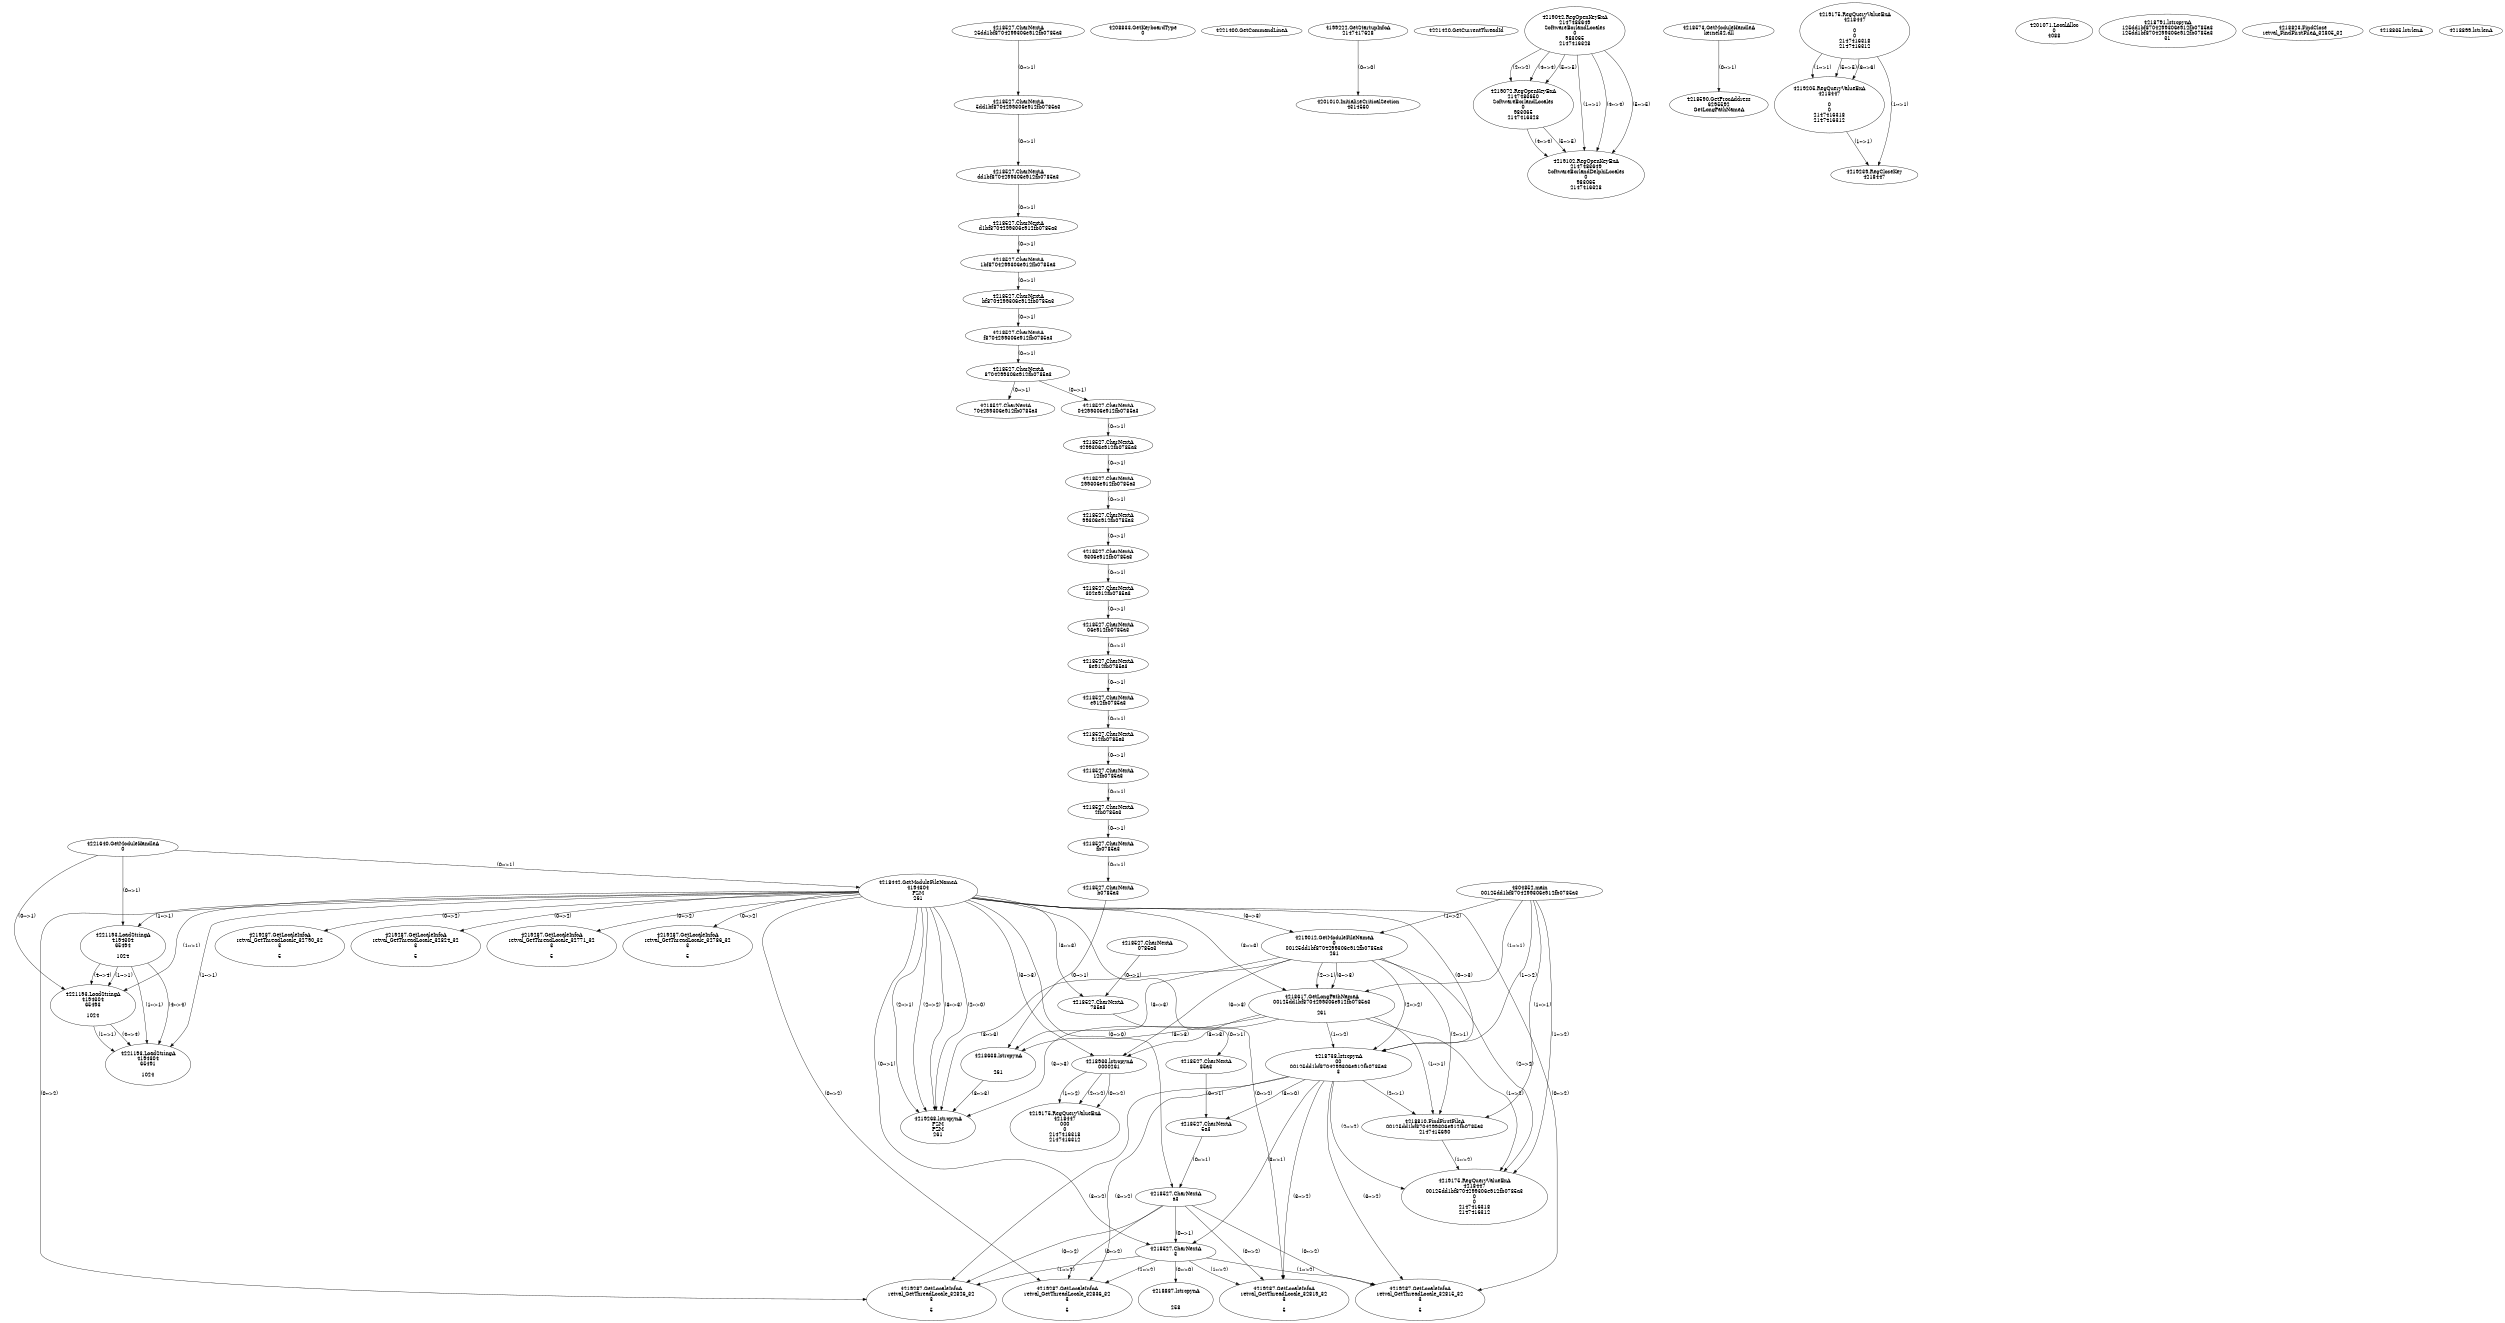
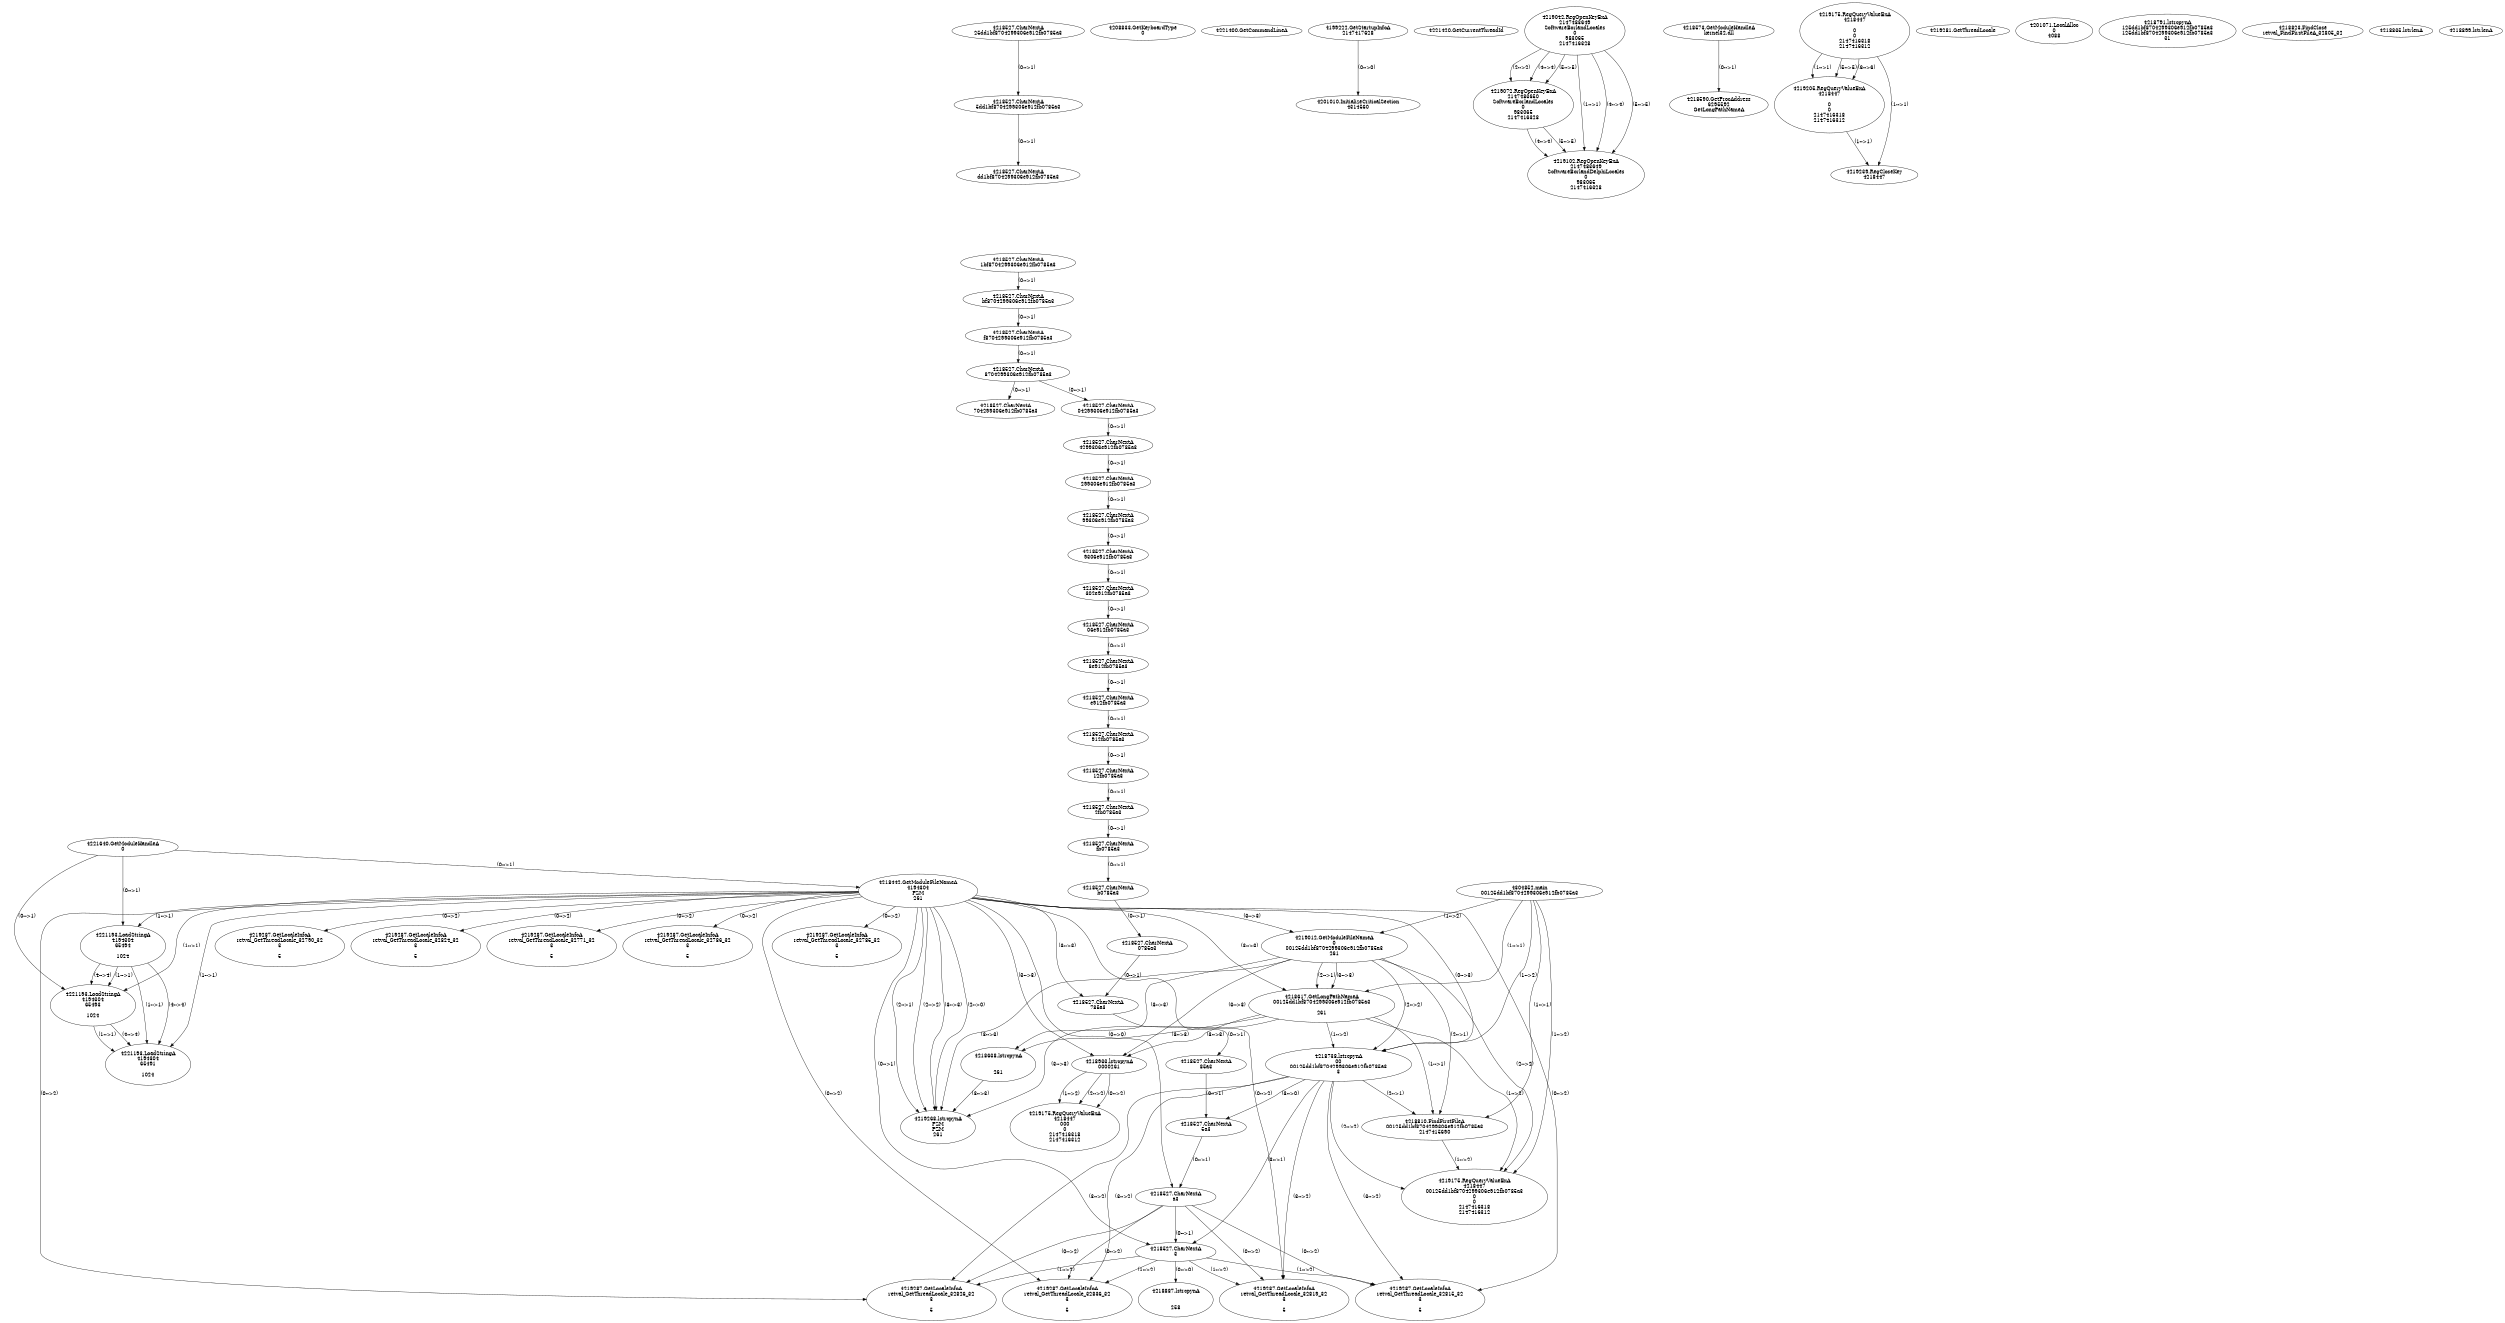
  digraph {
    n1 [label="4304852.main\n00125dd1bf8704299306e912fb0785a3"]
    n2 [label="4219012.GetModuleFileNameA\n0\n00125dd1bf8704299306e912fb0785a3\n261"]
    n3 [label="4218617.GetLongPathNameA\n00125dd1bf8704299306e912fb0785a3\n\n261"]
    n4 [label="4218738.lstrcpynA\n00\n00125dd1bf8704299306e912fb0785a3\n3"]
    n5 [label="4218810.FindFirstFileA\n00125dd1bf8704299306e912fb0785a3\n2147415690"]
    n6 [label="4219175.RegQueryValueExA\n4218447\n00125dd1bf8704299306e912fb0785a3\n0\n0\n2147416318\n2147416312"]
    n7 [label="4218638.lstrcpynA\n\n\n261"]
    n8 [label="4219268.lstrcpynA\nPZM\nPZM\n261"]
    n9 [label="4218933.lstrcpynA\n0000261"]
    n10 [label="4218527.CharNextA\n3"]
    n11 [label="4219287.GetLocaleInfoA\nretval_GetThreadLocale_32836_32\n3\n\n5"]
    n12 [label="4219287.GetLocaleInfoA\nretval_GetThreadLocale_32819_32\n3\n\n5"]
    n13 [label="4219287.GetLocaleInfoA\nretval_GetThreadLocale_32826_32\n3\n\n5"]
    n14 [label="4219287.GetLocaleInfoA\nretval_GetThreadLocale_32815_32\n3\n\n5"]
    n15 [label="4218527.CharNextA\n5a3"]
    n16 [label="4221640.GetModuleHandleA\n0"]
    n17 [label="4218442.GetModuleFileNameA\n4194304\nPZM\n261"]
    n18 [label="4221193.LoadStringA\n4194304\n65494\n\n1024"]
    n19 [label="4221193.LoadStringA\n4194304\n65493\n\n1024"]
    n20 [label="4221193.LoadStringA\n4194304\n65491\n\n1024"]
    n21 [label="4219287.GetLocaleInfoA\nretval_GetThreadLocale_32790_32\n3\n\n5"]
    n22 [label="4218527.CharNextA\na3"]
    n23 [label="4219287.GetLocaleInfoA\nretval_GetThreadLocale_32824_32\n3\n\n5"]
    n24 [label="4219287.GetLocaleInfoA\nretval_GetThreadLocale_32771_32\n3\n\n5"]
    n25 [label="4219287.GetLocaleInfoA\nretval_GetThreadLocale_32786_32\n3\n\n5"]
+   n26 [label="4219287.GetLocaleInfoA\nretval_GetThreadLocale_32785_32\n3\n\n5"]
    n27 [label="4218527.CharNextA\n785a3"]
    n28 [label="4208833.GetKeyboardType\n0"]
    n29 [label="4221400.GetCommandLineA\n"]
    n30 [label="4199222.GetStartupInfoA\n2147417628"]
    n31 [label="4201010.InitializeCriticalSection\n4314560"]
    n32 [label="4221420.GetCurrentThreadId\n"]
    n33 [label="4218887.lstrcpynA\n\n\n258"]
    n34 [label="4219175.RegQueryValueExA\n4218447\n000\n0\n2147416318\n2147416312"]
    n35 [label="4219042.RegOpenKeyExA\n2147483649\nSoftware\Borland\Locales\n0\n983065\n2147416328"]
    n36 [label="4219072.RegOpenKeyExA\n2147483650\nSoftware\Borland\Locales\n0\n983065\n2147416328"]
    n37 [label="4219102.RegOpenKeyExA\n2147483649\nSoftware\Borland\Delphi\Locales\n0\n983065\n2147416328"]
    n38 [label="4218573.GetModuleHandleA\nkernel32.dll"]
    n39 [label="4218590.GetProcAddress\n6295592\nGetLongPathNameA"]
    n40 [label="4219175.RegQueryValueExA\n4218447\n\n0\n0\n2147416318\n2147416312"]
    n41 [label="4219205.RegQueryValueExA\n4218447\n\n0\n0\n2147416318\n2147416312"]
    n42 [label="4219239.RegCloseKey\n4218447"]
+   n43 [label="4219281.GetThreadLocale\n"]
    n44 [label="4201071.LocalAlloc\n0\n4088"]
    n45 [label="4218527.CharNextA\n25dd1bf8704299306e912fb0785a3"]
    n46 [label="4218527.CharNextA\n5dd1bf8704299306e912fb0785a3"]
    n47 [label="4218527.CharNextA\ndd1bf8704299306e912fb0785a3"]
-   n48 [label="4218527.CharNextA\nd1bf8704299306e912fb0785a3"]
    n49 [label="4218527.CharNextA\n1bf8704299306e912fb0785a3"]
    n50 [label="4218527.CharNextA\nbf8704299306e912fb0785a3"]
    n51 [label="4218527.CharNextA\nf8704299306e912fb0785a3"]
    n52 [label="4218527.CharNextA\n8704299306e912fb0785a3"]
    n53 [label="4218527.CharNextA\n704299306e912fb0785a3"]
    n54 [label="4218527.CharNextA\n04299306e912fb0785a3"]
    n55 [label="4218527.CharNextA\n4299306e912fb0785a3"]
    n56 [label="4218527.CharNextA\n299306e912fb0785a3"]
    n57 [label="4218527.CharNextA\n99306e912fb0785a3"]
    n58 [label="4218527.CharNextA\n9306e912fb0785a3"]
    n59 [label="4218527.CharNextA\n302e912fb0785a3"]
    n60 [label="4218527.CharNextA\n06e912fb0785a3"]
    n61 [label="4218527.CharNextA\n6e912fb0785a3"]
    n62 [label="4218527.CharNextA\ne912fb0785a3"]
    n63 [label="4218527.CharNextA\n912fb0785a3"]
    n64 [label="4218527.CharNextA\n12fb0785a3"]
    n65 [label="4218527.CharNextA\n2fb0785a3"]
    n66 [label="4218527.CharNextA\nfb0785a3"]
    n67 [label="4218527.CharNextA\nb0785a3"]
    n68 [label="4218527.CharNextA\n0785a3"]
    n69 [label="4218527.CharNextA\n85a3"]
    n70 [label="4218791.lstrcpynA\n125dd1bf8704299306e912fb0785a3\n125dd1bf8704299306e912fb0785a3\n31"]
    n71 [label="4218823.FindClose\nretval_FindFirstFileA_32805_32"]
    n72 [label="4218835.lstrlenA\n"]
    n73 [label="4218899.lstrlenA\n"]
    n1 -> n2 [label="(1-->2)"]
    n1 -> n3 [label="(1-->1)"]
    n1 -> n4 [label="(1-->2)"]
    n1 -> n5 [label="(1-->1)"]
    n1 -> n6 [label="(1-->2)"]
    n2 -> n3 [label="(2-->1)"]
    n2 -> n3 [label="(3-->3)"]
    n2 -> n4 [label="(2-->2)"]
    n2 -> n5 [label="(2-->1)"]
    n2 -> n6 [label="(2-->2)"]
    n2 -> n7 [label="(3-->3)"]
    n2 -> n8 [label="(3-->3)"]
    n2 -> n9 [label="(3-->3)"]
    n3 -> n4 [label="(1-->2)"]
    n3 -> n5 [label="(1-->1)"]
    n3 -> n6 [label="(1-->2)"]
    n3 -> n7 [label="(3-->3)"]
    n3 -> n8 [label="(3-->3)"]
    n3 -> n9 [label="(3-->3)"]
    n4 -> n5 [label="(2-->1)"]
    n4 -> n6 [label="(2-->2)"]
    n4 -> n10 [label="(3-->1)"]
    n4 -> n11 [label="(3-->2)"]
    n4 -> n12 [label="(3-->2)"]
    n4 -> n13 [label="(3-->2)"]
    n4 -> n14 [label="(3-->2)"]
    n4 -> n15 [label="(3-->0)"]
    n5 -> n6 [label="(1-->2)"]
    n7 -> n8 [label="(3-->3)"]
    n9 -> n34 [label="(1-->2)"]
    n9 -> n34 [label="(2-->2)"]
    n9 -> n34 [label="(0-->2)"]
    n10 -> n11 [label="(1-->2)"]
    n10 -> n12 [label="(1-->2)"]
    n10 -> n13 [label="(1-->2)"]
    n10 -> n14 [label="(1-->2)"]
    n10 -> n33 [label="(0-->0)"]
    n15 -> n22 [label="(0-->1)"]
    n16 -> n17 [label="(0-->1)"]
    n16 -> n18 [label="(0-->1)"]
    n16 -> n19 [label="(0-->1)"]
    n17 -> n2 [label="(3-->3)"]
    n17 -> n3 [label="(3-->3)"]
    n17 -> n4 [label="(0-->3)"]
    n17 -> n8 [label="(2-->1)"]
    n17 -> n8 [label="(2-->2)"]
    n17 -> n8 [label="(3-->3)"]
    n17 -> n8 [label="(2-->0)"]
    n17 -> n9 [label="(3-->3)"]
    n17 -> n10 [label="(0-->1)"]
    n17 -> n11 [label="(0-->2)"]
    n17 -> n12 [label="(0-->2)"]
    n17 -> n13 [label="(0-->2)"]
    n17 -> n14 [label="(0-->2)"]
    n17 -> n18 [label="(1-->1)"]
    n17 -> n19 [label="(1-->1)"]
    n17 -> n20 [label="(1-->1)"]
    n17 -> n21 [label="(0-->2)"]
    n17 -> n22 [label="(0-->0)"]
    n17 -> n23 [label="(0-->2)"]
    n17 -> n24 [label="(0-->2)"]
    n17 -> n25 [label="(0-->2)"]
+   n17 -> n26 [label="(0-->2)"]
    n17 -> n27 [label="(3-->3)"]
    n18 -> n19 [label="(1-->1)"]
    n18 -> n19 [label="(4-->4)"]
    n18 -> n20 [label="(1-->1)"]
    n18 -> n20 [label="(4-->4)"]
    n19 -> n20 [label="(1-->1)"]
    n19 -> n20 [label="(4-->4)"]
    n22 -> n10 [label="(0-->1)"]
    n22 -> n11 [label="(0-->2)"]
    n22 -> n12 [label="(0-->2)"]
    n22 -> n13 [label="(0-->2)"]
    n22 -> n14 [label="(0-->2)"]
    n27 -> n69 [label="(0-->1)"]
    n30 -> n31 [label="(0-->0)"]
    n35 -> n36 [label="(2-->2)"]
    n35 -> n36 [label="(4-->4)"]
    n35 -> n36 [label="(5-->5)"]
    n35 -> n37 [label="(1-->1)"]
    n35 -> n37 [label="(4-->4)"]
    n35 -> n37 [label="(5-->5)"]
    n36 -> n37 [label="(4-->4)"]
    n36 -> n37 [label="(5-->5)"]
    n38 -> n39 [label="(0-->1)"]
    n40 -> n41 [label="(1-->1)"]
    n40 -> n41 [label="(5-->5)"]
    n40 -> n41 [label="(6-->6)"]
    n40 -> n42 [label="(1-->1)"]
    n41 -> n42 [label="(1-->1)"]
    n45 -> n46 [label="(0-->1)"]
    n46 -> n47 [label="(0-->1)"]
-   n47 -> n48 [label="(0-->1)"]
-   n48 -> n49 [label="(0-->1)"]
    n49 -> n50 [label="(0-->1)"]
    n50 -> n51 [label="(0-->1)"]
    n51 -> n52 [label="(0-->1)"]
    n52 -> n53 [label="(0-->1)"]
    n52 -> n54 [label="(0-->1)"]
    n54 -> n55 [label="(0-->1)"]
    n55 -> n56 [label="(0-->1)"]
    n56 -> n57 [label="(0-->1)"]
    n57 -> n58 [label="(0-->1)"]
    n58 -> n59 [label="(0-->1)"]
    n59 -> n60 [label="(0-->1)"]
    n60 -> n61 [label="(0-->1)"]
    n61 -> n62 [label="(0-->1)"]
    n62 -> n63 [label="(0-->1)"]
    n63 -> n64 [label="(0-->1)"]
    n64 -> n65 [label="(0-->1)"]
    n65 -> n66 [label="(0-->1)"]
    n66 -> n67 [label="(0-->1)"]
-   n67 -> n7 [label="(0-->1)"]
+   n67 -> n68 [label="(0-->1)"]
    n68 -> n27 [label="(0-->1)"]
    n69 -> n15 [label="(0-->1)"]
  }
